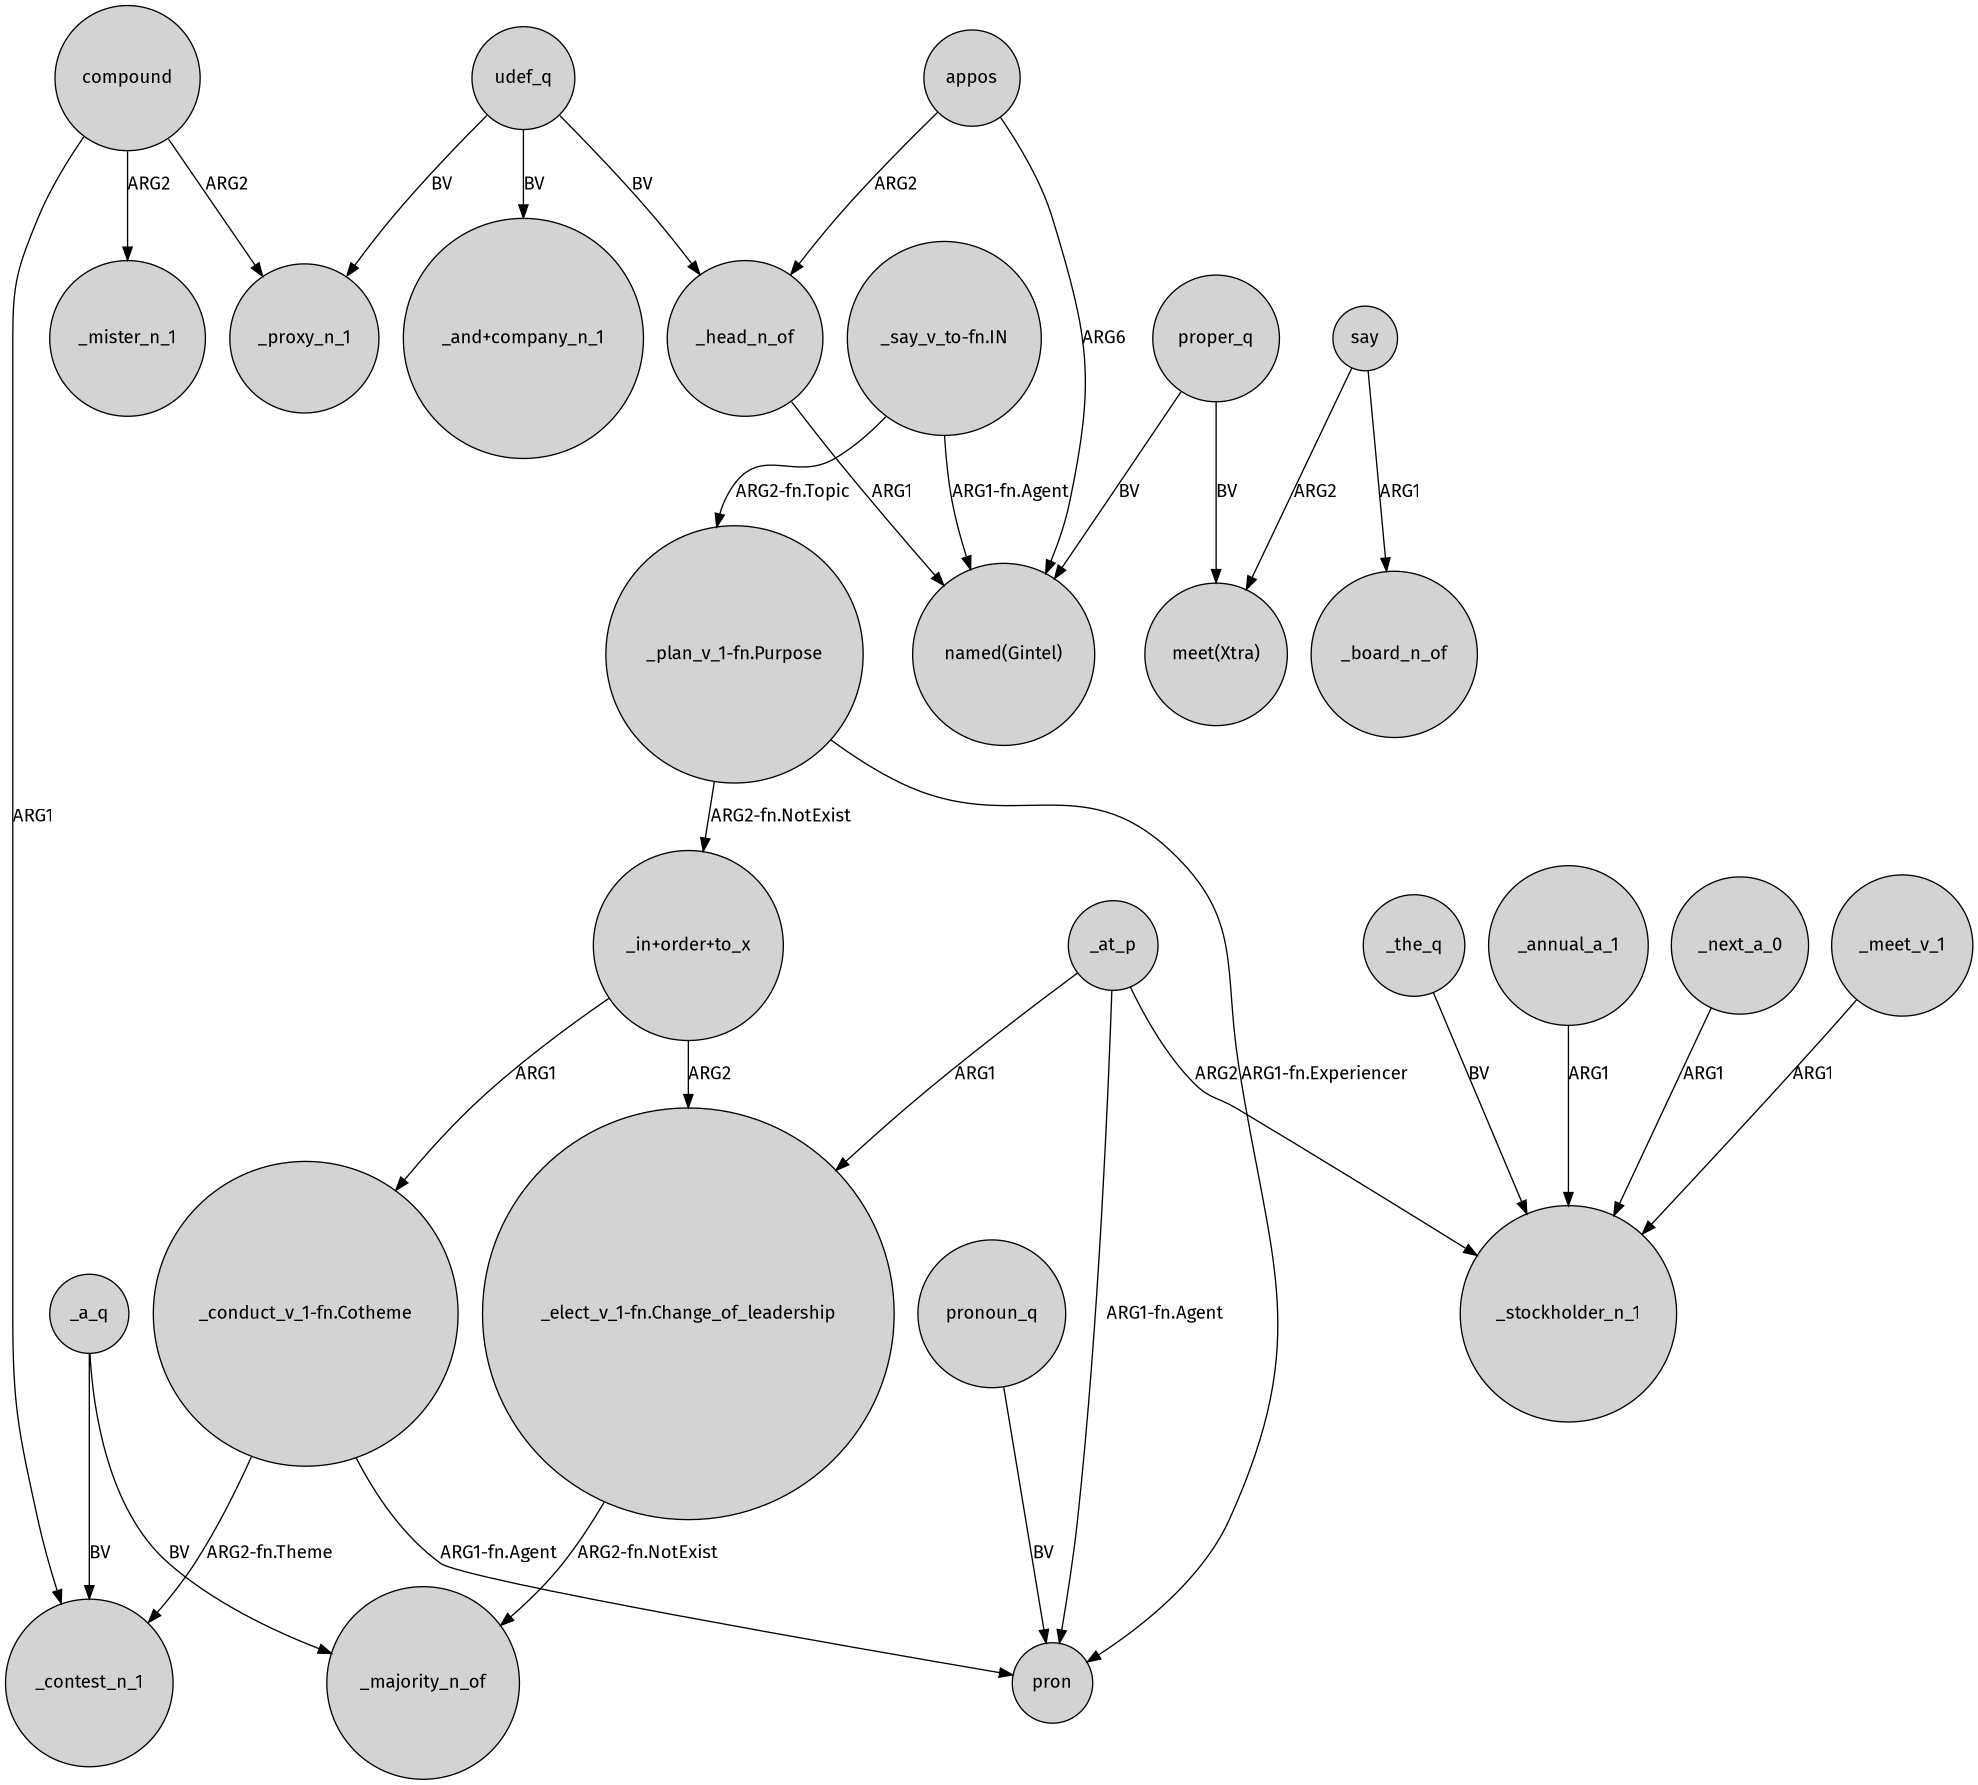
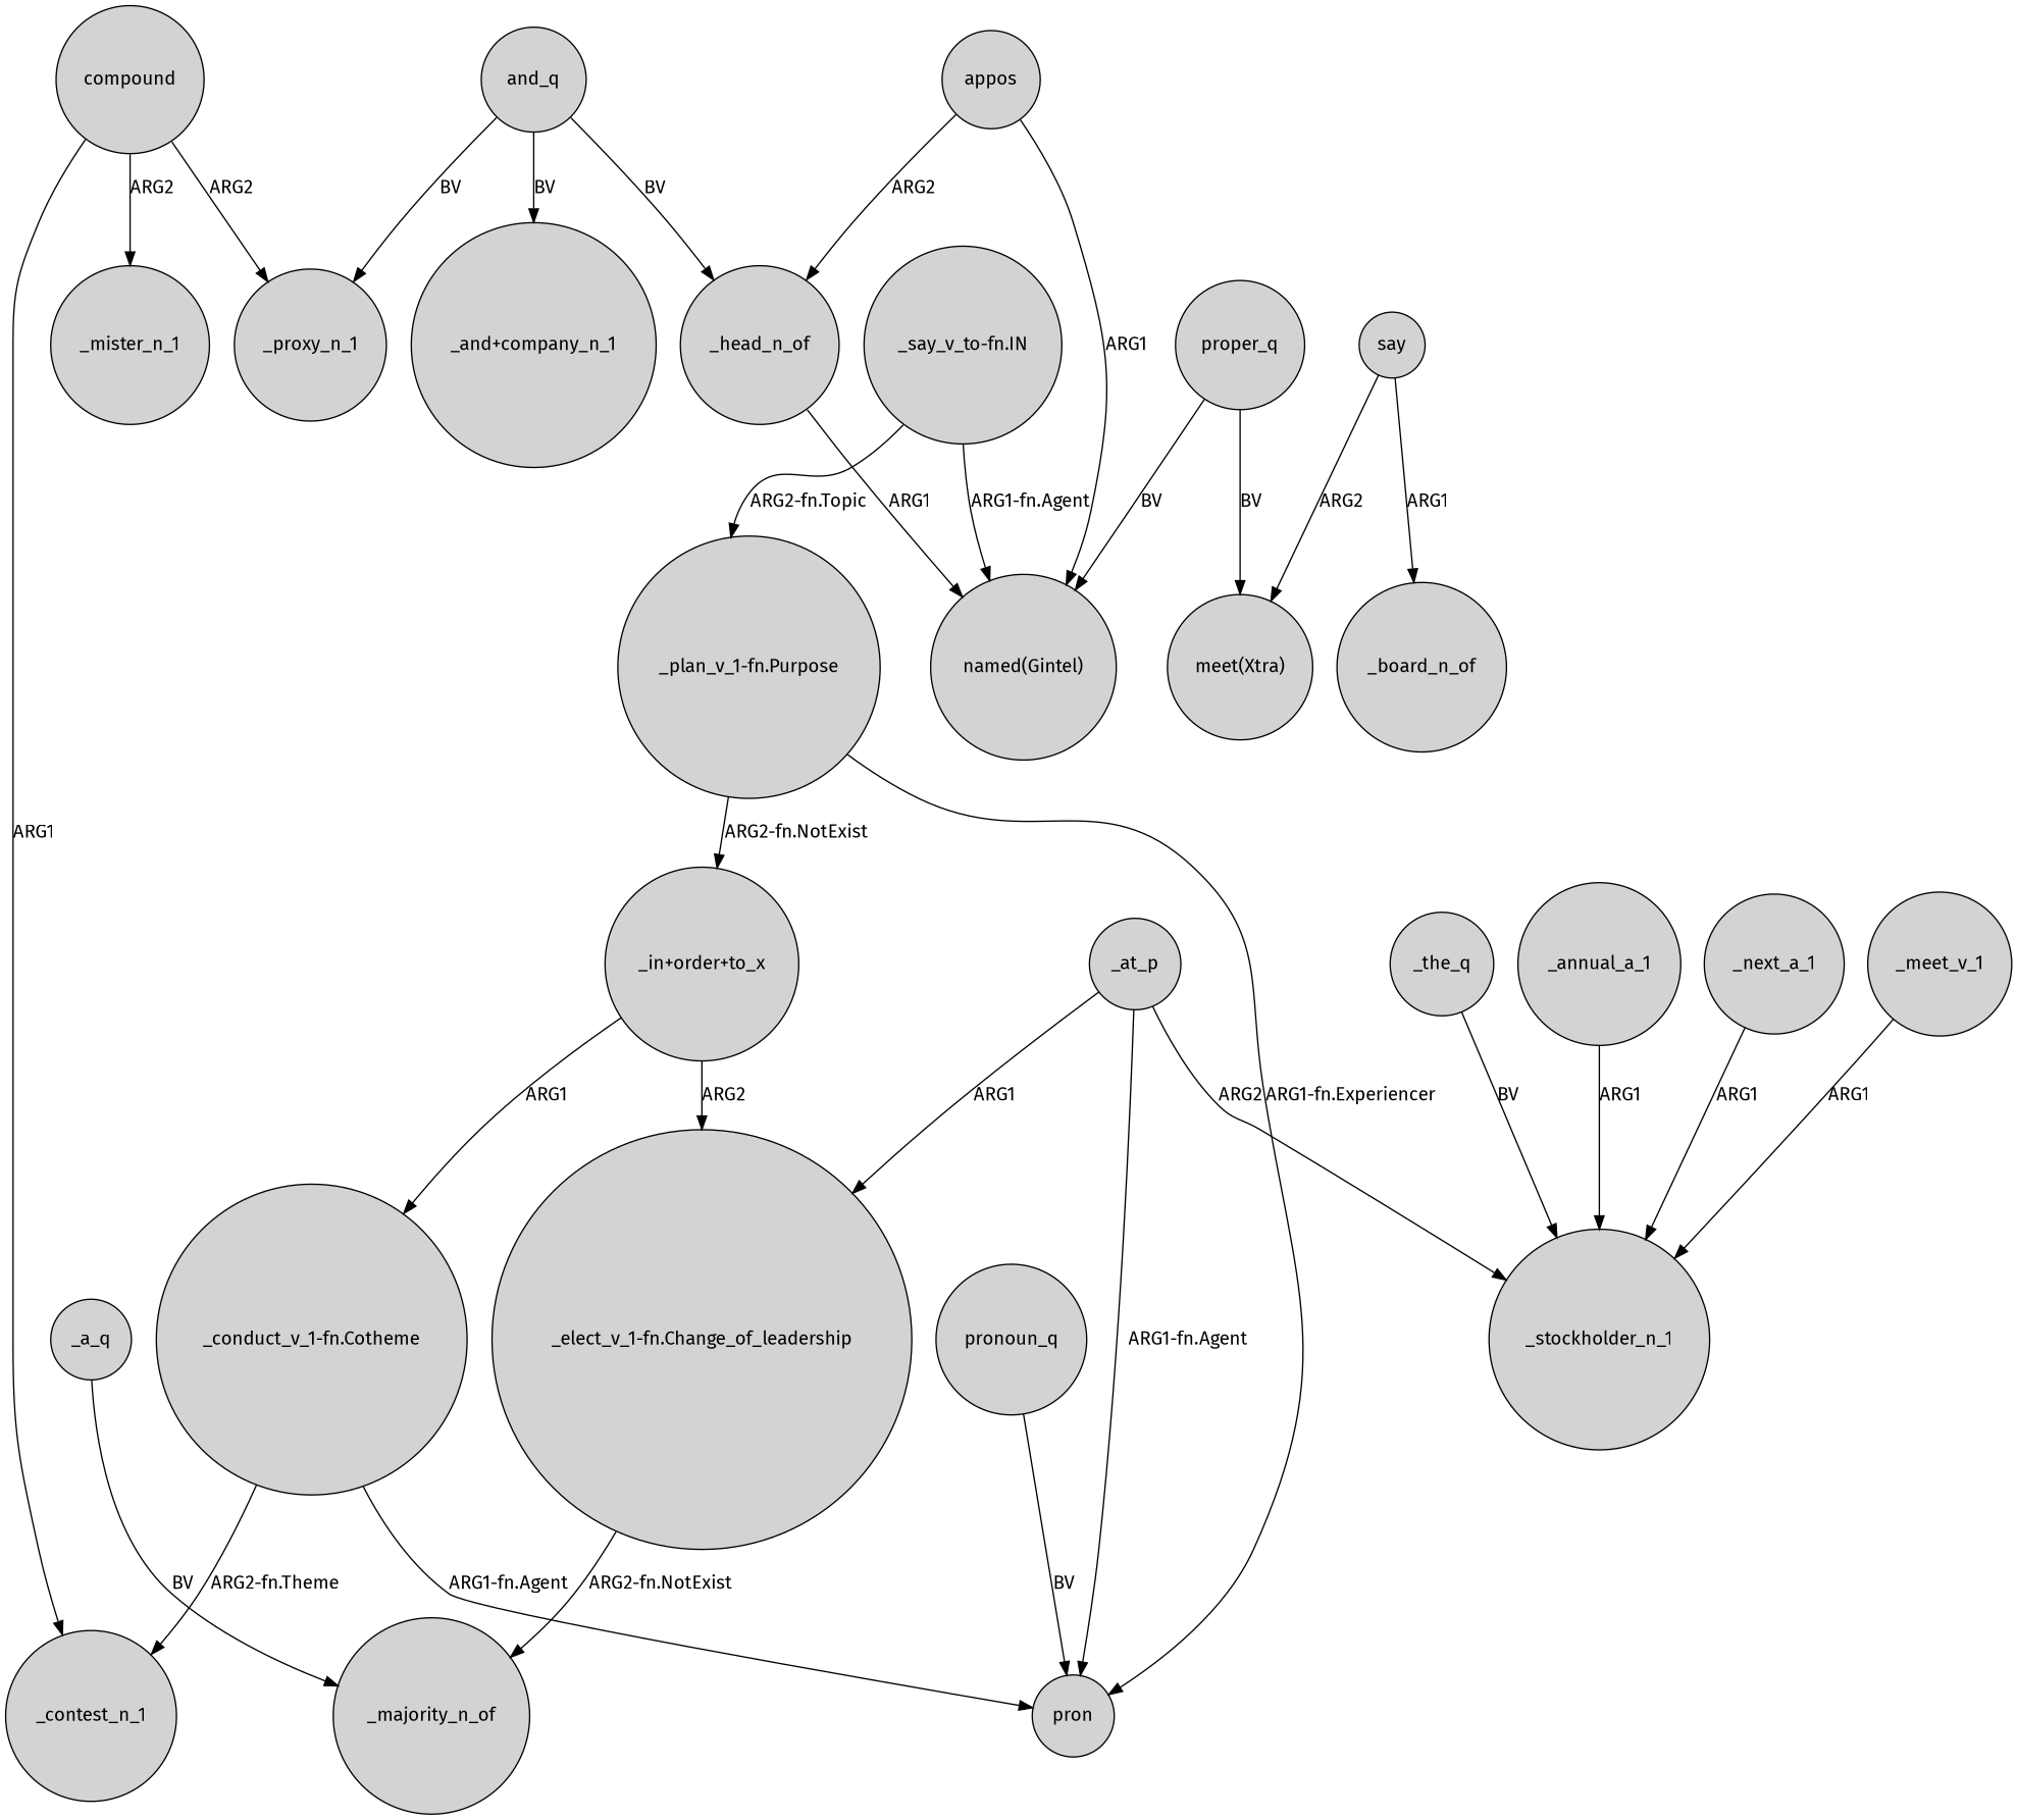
  digraph {
    fontname="Fira Sans"
    node [fontname="Fira Sans" shape=circle style=filled]
    edge [fontname="Fira Sans"]
    "_in+order+to_x"
    "_conduct_v_1-fn.Cotheme"
    "_elect_v_1-fn.Change_of_leadership"
    pron
    _contest_n_1
    _majority_n_of
    _at_p
    _stockholder_n_1
    compound
    _mister_n_1
    _proxy_n_1
    "_plan_v_1-fn.Purpose"
    "_say_v_to-fn.IN"
    "named(Gintel)"
    appos
    _head_n_of
-   udef_q
+   udef_q [label=and_q]
    "_and+company_n_1"
    n19 [label=say]
    _board_n_of
    n21 [label="meet(Xtra)"]
    _a_q
    _the_q
    _annual_a_1
    pronoun_q
    proper_q
-   _next_a_1 [label=_next_a_0]
+   _next_a_1
    _meet_v_1
    "_in+order+to_x" -> "_conduct_v_1-fn.Cotheme" [label=ARG1]
    "_in+order+to_x" -> "_elect_v_1-fn.Change_of_leadership" [label=ARG2]
    "_conduct_v_1-fn.Cotheme" -> pron [label="ARG1-fn.Agent"]
    "_conduct_v_1-fn.Cotheme" -> _contest_n_1 [label="ARG2-fn.Theme"]
    "_elect_v_1-fn.Change_of_leadership" -> _majority_n_of [label="ARG2-fn.NotExist"]
    _at_p -> "_elect_v_1-fn.Change_of_leadership" [label=ARG1]
    _at_p -> pron [label="ARG1-fn.Agent"]
    _at_p -> _stockholder_n_1 [label=ARG2]
    compound -> _contest_n_1 [label=ARG1]
    compound -> _mister_n_1 [label=ARG2]
    compound -> _proxy_n_1 [label=ARG2]
    "_plan_v_1-fn.Purpose" -> "_in+order+to_x" [label="ARG2-fn.NotExist"]
    "_plan_v_1-fn.Purpose" -> pron [label="ARG1-fn.Experiencer"]
    "_say_v_to-fn.IN" -> "_plan_v_1-fn.Purpose" [label="ARG2-fn.Topic"]
    "_say_v_to-fn.IN" -> "named(Gintel)" [label="ARG1-fn.Agent"]
-   appos -> "named(Gintel)" [label=ARG6]
+   appos -> "named(Gintel)" [label=ARG1]
    appos -> _head_n_of [label=ARG2]
    _head_n_of -> "named(Gintel)" [label=ARG1]
    udef_q -> _proxy_n_1 [label=BV]
    udef_q -> _head_n_of [label=BV]
    udef_q -> "_and+company_n_1" [label=BV]
    n19 -> _board_n_of [label=ARG1]
    n19 -> n21 [label=ARG2]
-   _a_q -> _contest_n_1 [label=BV]
    _a_q -> _majority_n_of [label=BV]
    _the_q -> _stockholder_n_1 [label=BV]
    _annual_a_1 -> _stockholder_n_1 [label=ARG1]
    pronoun_q -> pron [label=BV]
    proper_q -> "named(Gintel)" [label=BV]
    proper_q -> n21 [label=BV]
    _next_a_1 -> _stockholder_n_1 [label=ARG1]
    _meet_v_1 -> _stockholder_n_1 [label=ARG1]
  }
